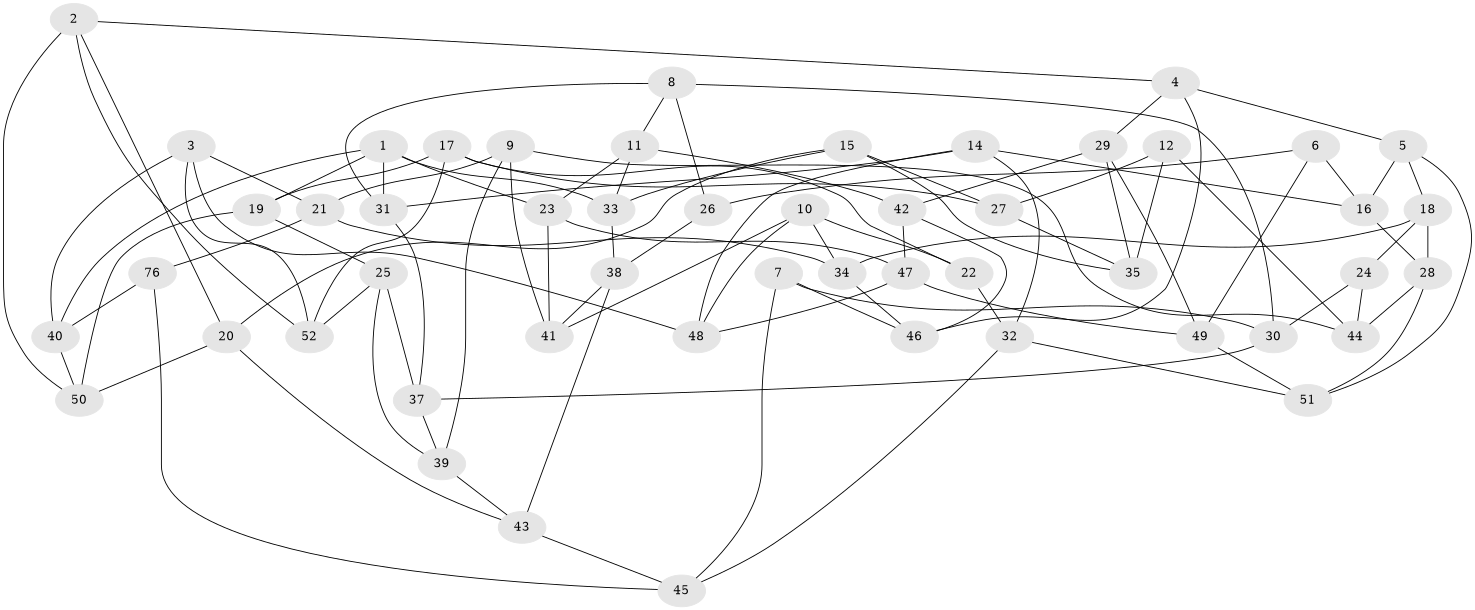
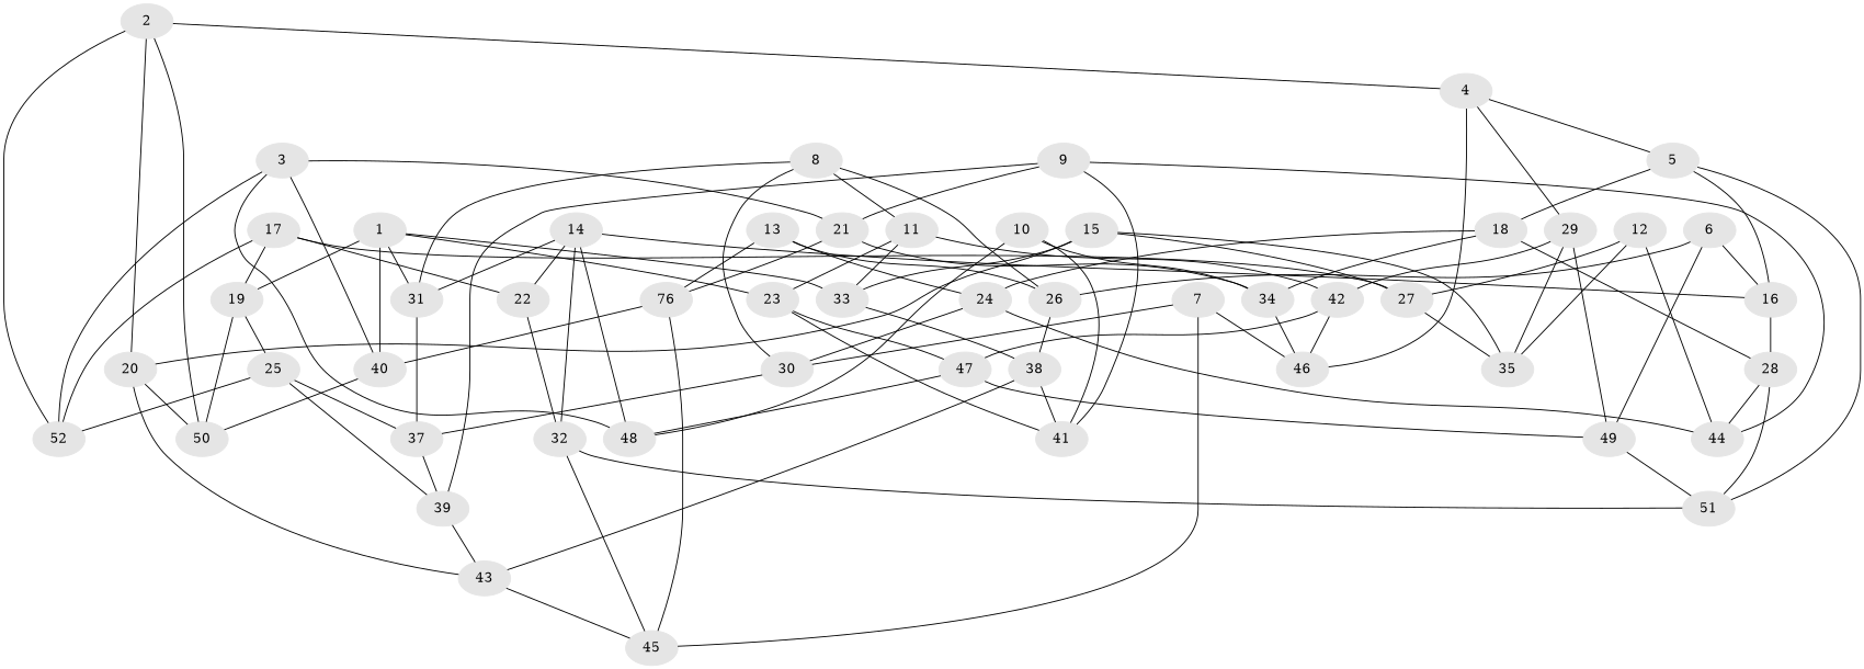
  graph {
    node [color=gray90 style=filled]
    1
    19
    23
    31
    33
    40
    50
    25
    41
    47
    37
    38
    2
    4
    20
    52
    5
    29
    46
    43
    3
    21
    48
    34
    n25 [label=76]
    16
    18
    51
    49
    42
    35
    28
    24
    6
    26
    7
    30
    45
    22
    32
    8
    11
    9
    39
    44
    10
    12
    27
+   13
    14
    15
    17
    1 -- 19
    1 -- 23
    1 -- 31
    1 -- 33
    1 -- 40
    19 -- 50
    19 -- 25
    23 -- 41
    23 -- 47
    31 -- 37
    33 -- 38
    40 -- 50
    25 -- 37
    25 -- 52
    25 -- 39
    47 -- 48
    47 -- 49
    37 -- 39
    38 -- 41
    38 -- 43
    2 -- 50
    2 -- 4
    2 -- 20
    2 -- 52
    4 -- 5
    4 -- 29
    4 -- 46
    20 -- 50
    20 -- 43
    5 -- 16
    5 -- 18
    5 -- 51
    29 -- 49
    29 -- 42
    29 -- 35
    43 -- 45
    3 -- 40
    3 -- 52
    3 -- 21
    3 -- 48
    21 -- 34
    21 -- n25
    34 -- 46
    n25 -- 40
    n25 -- 45
    16 -- 28
    18 -- 34
    18 -- 28
    18 -- 24
    49 -- 51
    42 -- 47
    42 -- 46
    28 -- 51
    28 -- 44
    24 -- 30
    24 -- 44
    6 -- 16
    6 -- 49
    6 -- 26
    26 -- 38
    7 -- 46
    7 -- 30
    7 -- 45
    30 -- 37
    22 -- 32
    32 -- 51
    32 -- 45
    8 -- 31
    8 -- 26
    8 -- 30
    8 -- 11
    11 -- 23
    11 -- 33
    11 -- 42
    9 -- 41
    9 -- 21
    9 -- 39
    9 -- 44
    39 -- 43
    10 -- 41
    10 -- 48
    10 -- 34
-   10 -- 22
+   14 -- 22
    12 -- 35
    12 -- 44
    12 -- 27
    27 -- 35
+   13 -- n25
+   13 -- 24
+   13 -- 26
    14 -- 31
    14 -- 48
    14 -- 16
    14 -- 32
    15 -- 33
    15 -- 20
    15 -- 35
    15 -- 27
    17 -- 19
    17 -- 52
    17 -- 22
    17 -- 27
  }
